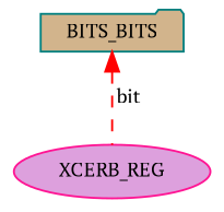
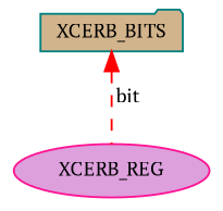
  digraph {
    fontname="PT Serif"
    node [fontname="PT Serif" fontsize=10 style=filled]
    n1 [color=deeppink fillcolor=plum fontcolor=black height=0.2 label=XCERB_REG shape=ellipse width=0.4]
-   n2 [color=teal fillcolor=tan height=0.2 label=BITS_BITS shape=folder width=0.4]
+   n2 [color=teal fillcolor=tan height=0.2 label=XCERB_BITS shape=folder width=0.4]
    n2 -> n1 [color=red dir=back fontname="PT Serif" fontsize=10 label=" bit" labelfontname=Helvetica labelfontsize=10 style=dashed]
  }
